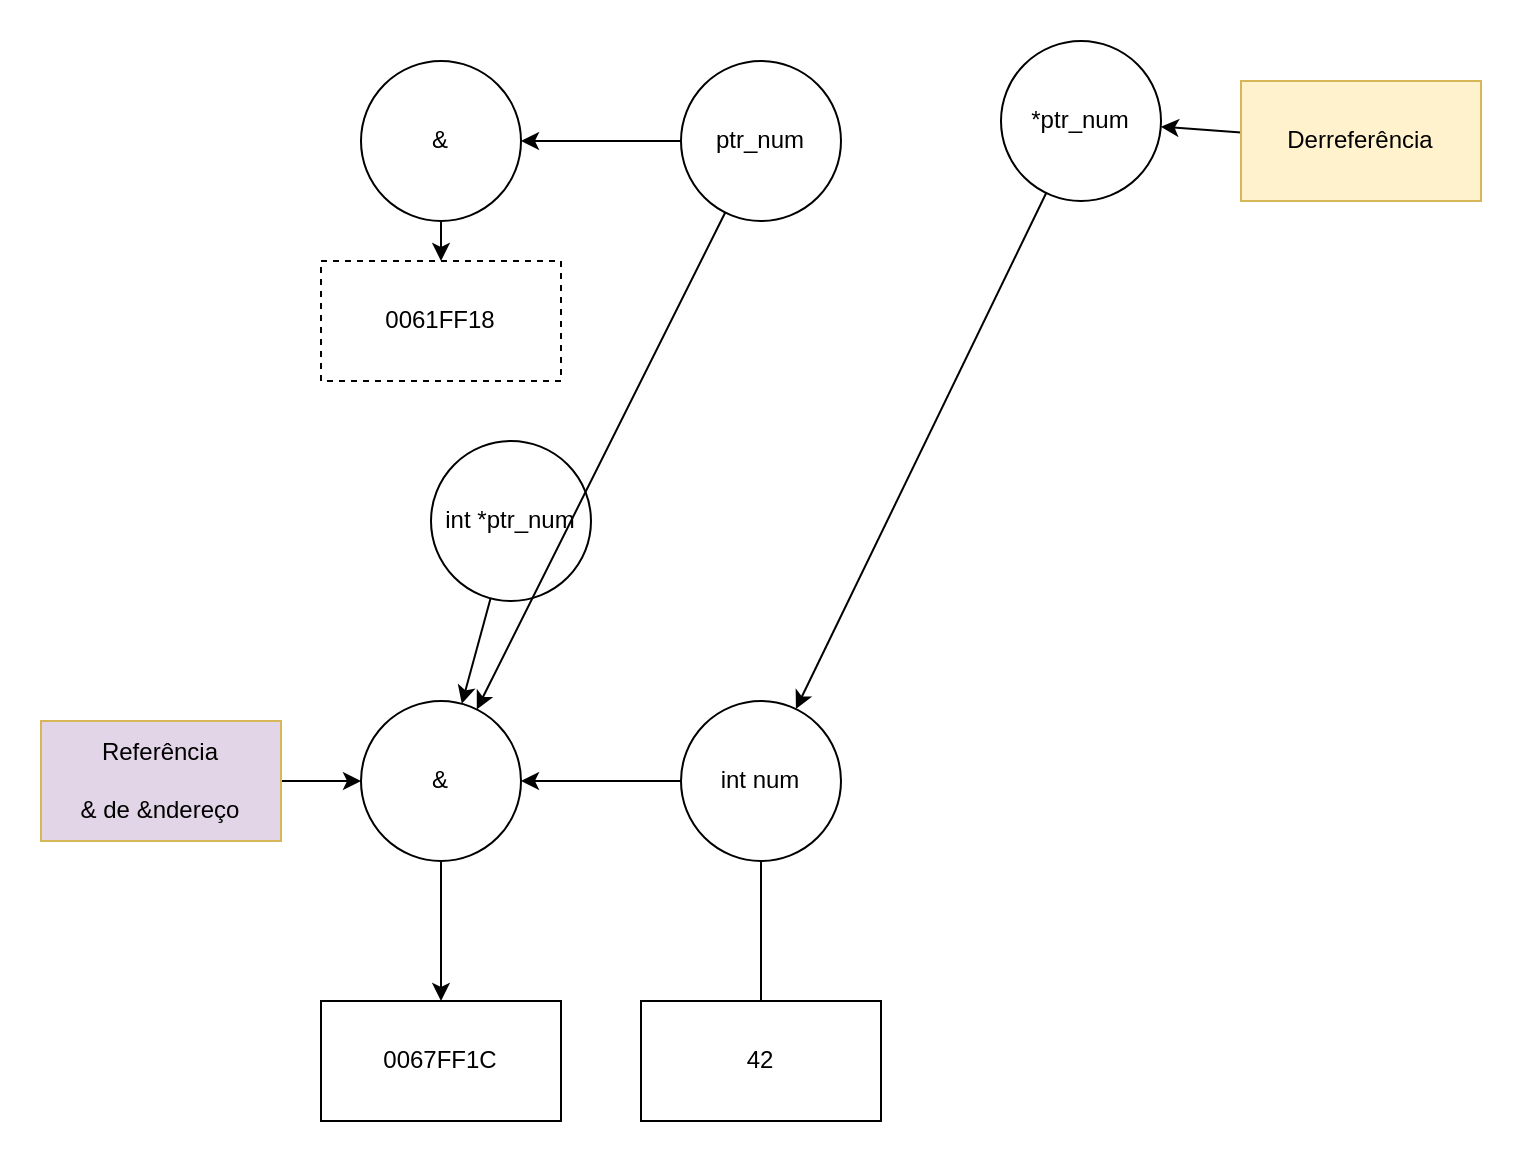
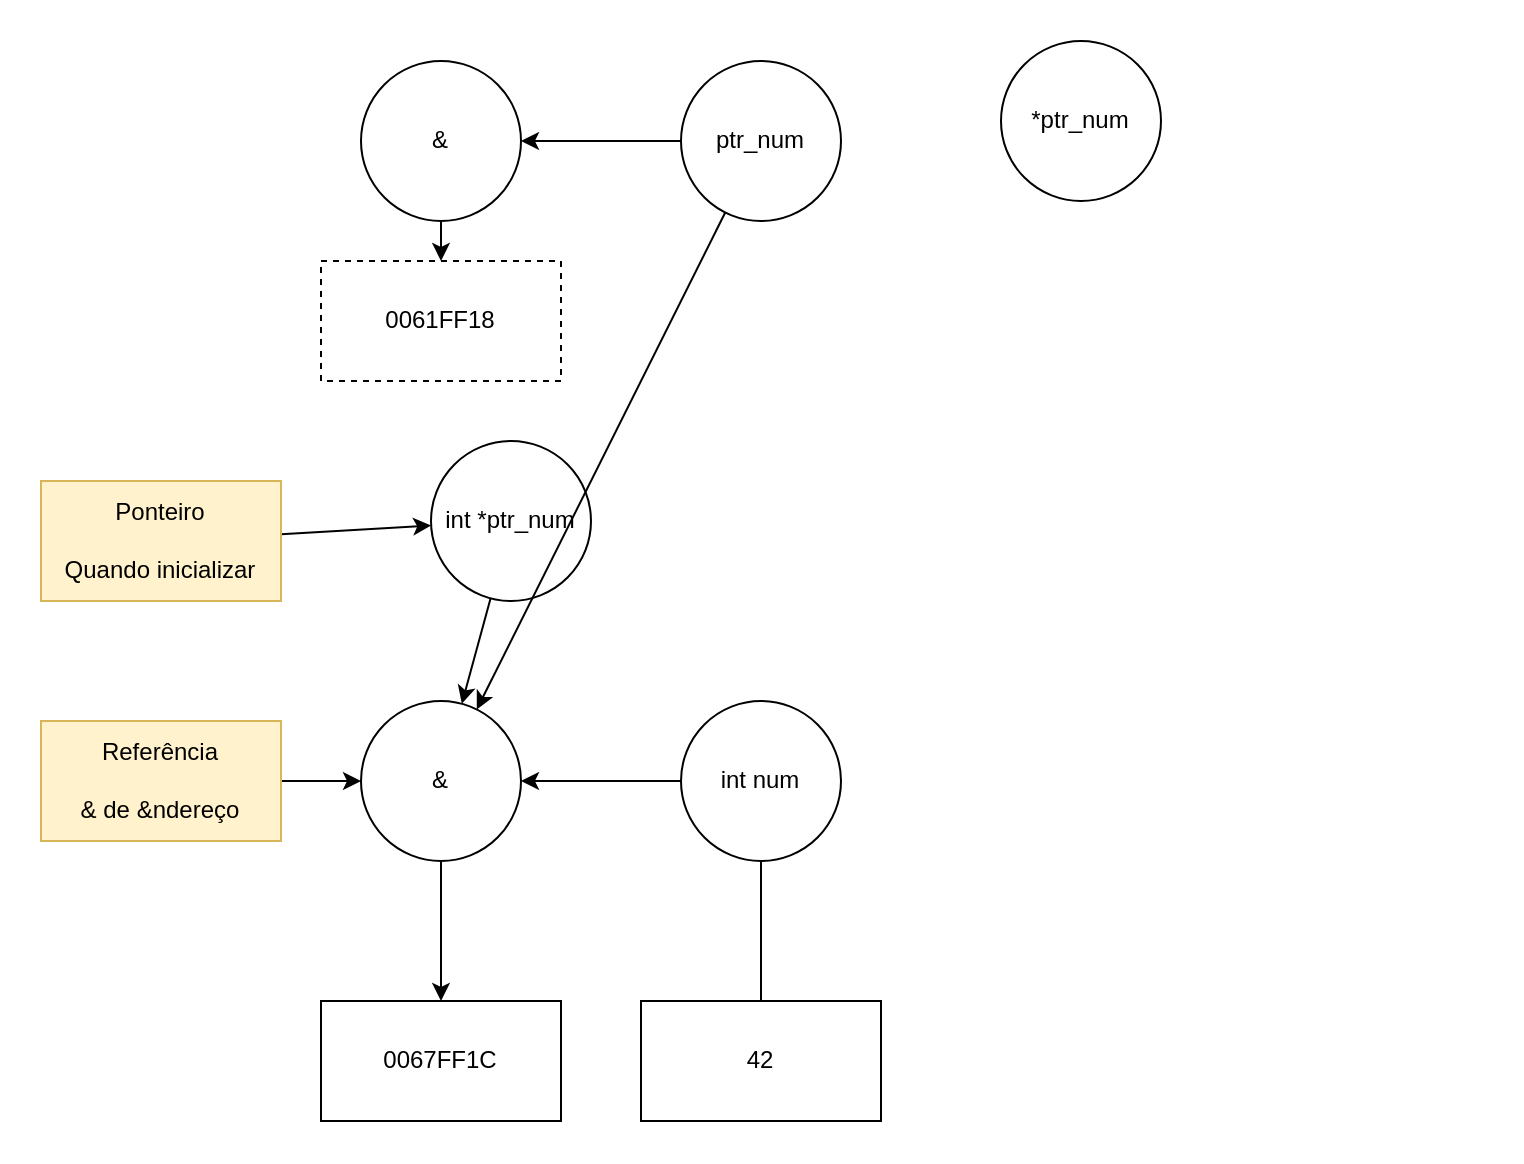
  <mxCell id="0" />
  <mxCell id="1" parent="0" />
  <mxCell id="2" value="" style="edgeStyle=none;html=1;" parent="1" source="3" target="4" edge="1"><mxGeometry relative="1" as="geometry" /></mxCell>
  <mxCell id="3" value="&amp;amp;" style="ellipse;whiteSpace=wrap;html=1;aspect=fixed;" parent="1" vertex="1"><mxGeometry x="180" y="350" width="80" height="80" as="geometry" /></mxCell>
  <mxCell id="4" value="0067FF1C" style="whiteSpace=wrap;html=1;" parent="1" vertex="1"><mxGeometry x="160" y="500" width="120" height="60" as="geometry" /></mxCell>
  <mxCell id="5" value="" style="edgeStyle=none;html=1;endArrow=none;" parent="1" source="7" target="8" edge="1"><mxGeometry relative="1" as="geometry" /></mxCell>
  <mxCell id="6" value="" style="edgeStyle=none;html=1;" parent="1" source="7" target="3" edge="1"><mxGeometry relative="1" as="geometry" /></mxCell>
  <mxCell id="7" value="int num" style="ellipse;whiteSpace=wrap;html=1;aspect=fixed;" parent="1" vertex="1"><mxGeometry x="340" y="350" width="80" height="80" as="geometry" /></mxCell>
  <mxCell id="8" value="42" style="whiteSpace=wrap;html=1;" parent="1" vertex="1"><mxGeometry x="320" y="500" width="120" height="60" as="geometry" /></mxCell>
  <mxCell id="9" value="" style="edgeStyle=none;html=1;" parent="1" source="10" target="3" edge="1"><mxGeometry relative="1" as="geometry"><mxPoint x="380" y="240" as="targetPoint" /></mxGeometry></mxCell>
  <mxCell id="10" value="int *ptr_num" style="ellipse;whiteSpace=wrap;html=1;aspect=fixed;" parent="1" vertex="1"><mxGeometry x="215" y="220" width="80" height="80" as="geometry" /></mxCell>
  <mxCell id="11" style="edgeStyle=none;html=1;" parent="1" source="13" target="3" edge="1"><mxGeometry relative="1" as="geometry" /></mxCell>
  <mxCell id="12" value="" style="edgeStyle=none;html=1;" parent="1" source="13" target="23" edge="1"><mxGeometry relative="1" as="geometry" /></mxCell>
  <mxCell id="13" value="ptr_num" style="ellipse;whiteSpace=wrap;html=1;aspect=fixed;" parent="1" vertex="1"><mxGeometry x="340" y="30" width="80" height="80" as="geometry" /></mxCell>
+ <mxCell id="14" value="" style="edgeStyle=none;html=1;" parent="1" source="15" target="10" edge="1"><mxGeometry relative="1" as="geometry" /></mxCell>
+ <mxCell id="15" value="Ponteiro&lt;br&gt;&lt;br&gt;Quando inicializar" style="whiteSpace=wrap;html=1;fillColor=#fff2cc;strokeColor=#d6b656;" parent="1" vertex="1"><mxGeometry x="20" y="240" width="120" height="60" as="geometry" /></mxCell>
  <mxCell id="16" value="" style="edgeStyle=none;html=1;" parent="1" source="17" target="3" edge="1"><mxGeometry relative="1" as="geometry" /></mxCell>
- <mxCell id="17" value="Referência&lt;br&gt;&lt;br&gt;&amp;amp; de &amp;amp;ndereço" style="whiteSpace=wrap;html=1;fillColor=#e1d5e7;strokeColor=#d6b656;" parent="1" vertex="1"><mxGeometry x="20" y="360" width="120" height="60" as="geometry" /></mxCell>
- <mxCell id="18" value="" style="edgeStyle=none;html=1;" parent="1" source="19" target="21" edge="1"><mxGeometry relative="1" as="geometry" /></mxCell>
- <mxCell id="19" value="Derreferência" style="whiteSpace=wrap;html=1;fillColor=#fff2cc;strokeColor=#d6b656;" parent="1" vertex="1"><mxGeometry x="620" y="40" width="120" height="60" as="geometry" /></mxCell>
- <mxCell id="20" value="" style="edgeStyle=none;html=1;" parent="1" source="21" target="7" edge="1"><mxGeometry relative="1" as="geometry"><mxPoint x="540" y="240" as="targetPoint" /></mxGeometry></mxCell>
+ <mxCell id="17" value="Referência&lt;br&gt;&lt;br&gt;&amp;amp; de &amp;amp;ndereço" style="whiteSpace=wrap;html=1;fillColor=#fff2cc;strokeColor=#d6b656;" parent="1" vertex="1"><mxGeometry x="20" y="360" width="120" height="60" as="geometry" /></mxCell>
  <mxCell id="21" value="*ptr_num" style="ellipse;whiteSpace=wrap;html=1;aspect=fixed;" parent="1" vertex="1"><mxGeometry x="500" y="20" width="80" height="80" as="geometry" /></mxCell>
  <mxCell id="22" value="" style="edgeStyle=none;html=1;" parent="1" source="23" target="24" edge="1"><mxGeometry relative="1" as="geometry" /></mxCell>
  <mxCell id="23" value="&amp;amp;" style="ellipse;whiteSpace=wrap;html=1;aspect=fixed;" parent="1" vertex="1"><mxGeometry x="180" y="30" width="80" height="80" as="geometry" /></mxCell>
  <mxCell id="24" value="0061FF18" style="whiteSpace=wrap;html=1;dashed=1;" parent="1" vertex="1"><mxGeometry x="160" y="130" width="120" height="60" as="geometry" /></mxCell>
